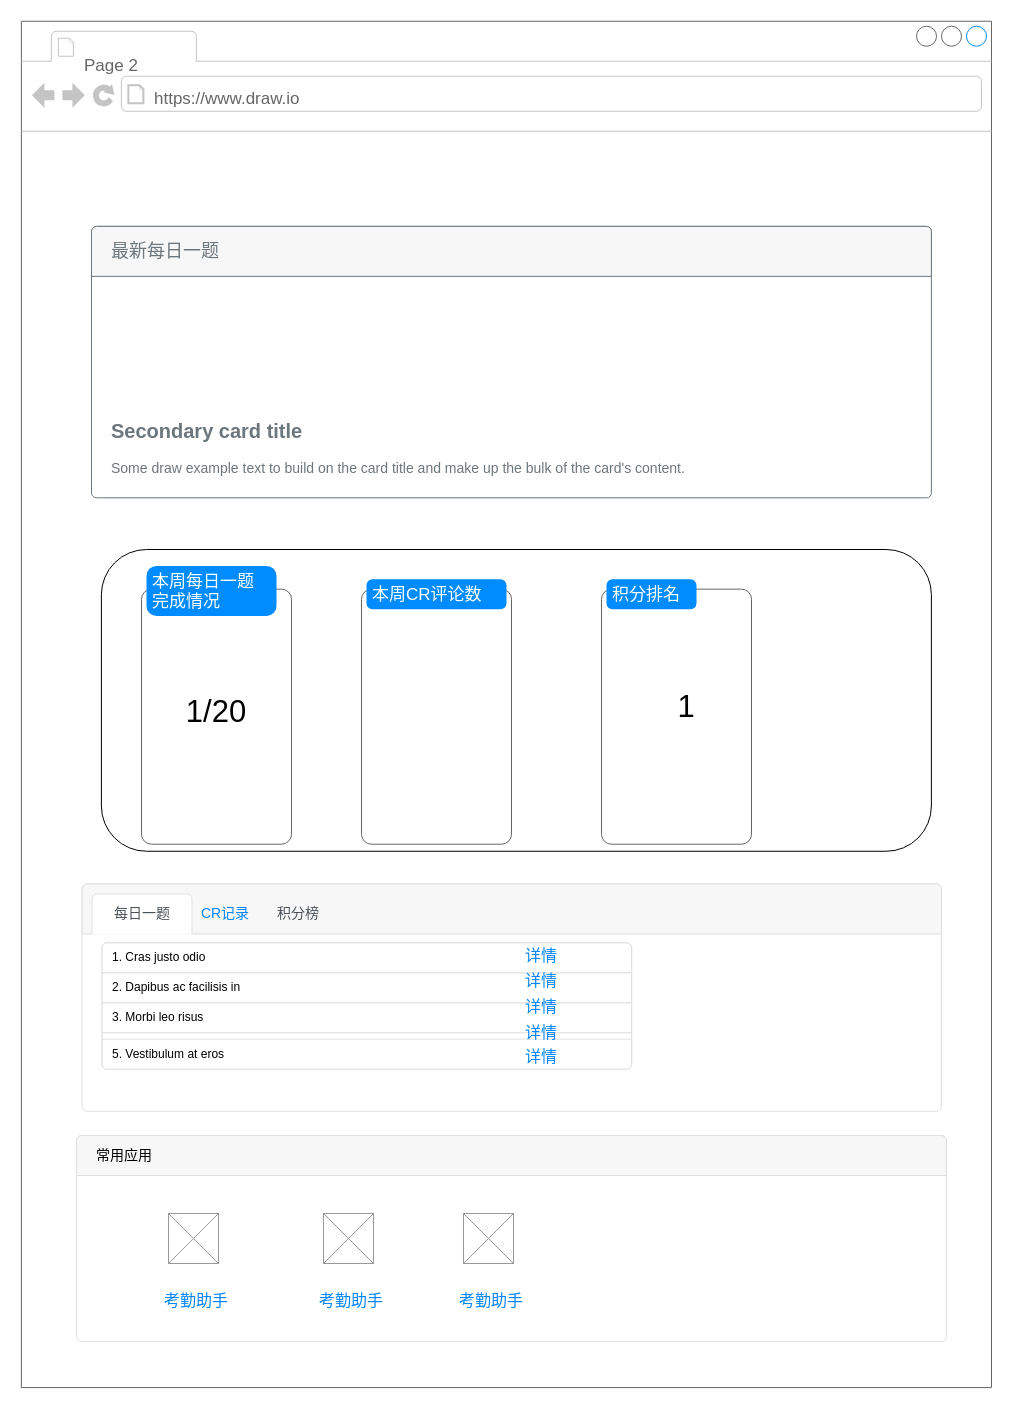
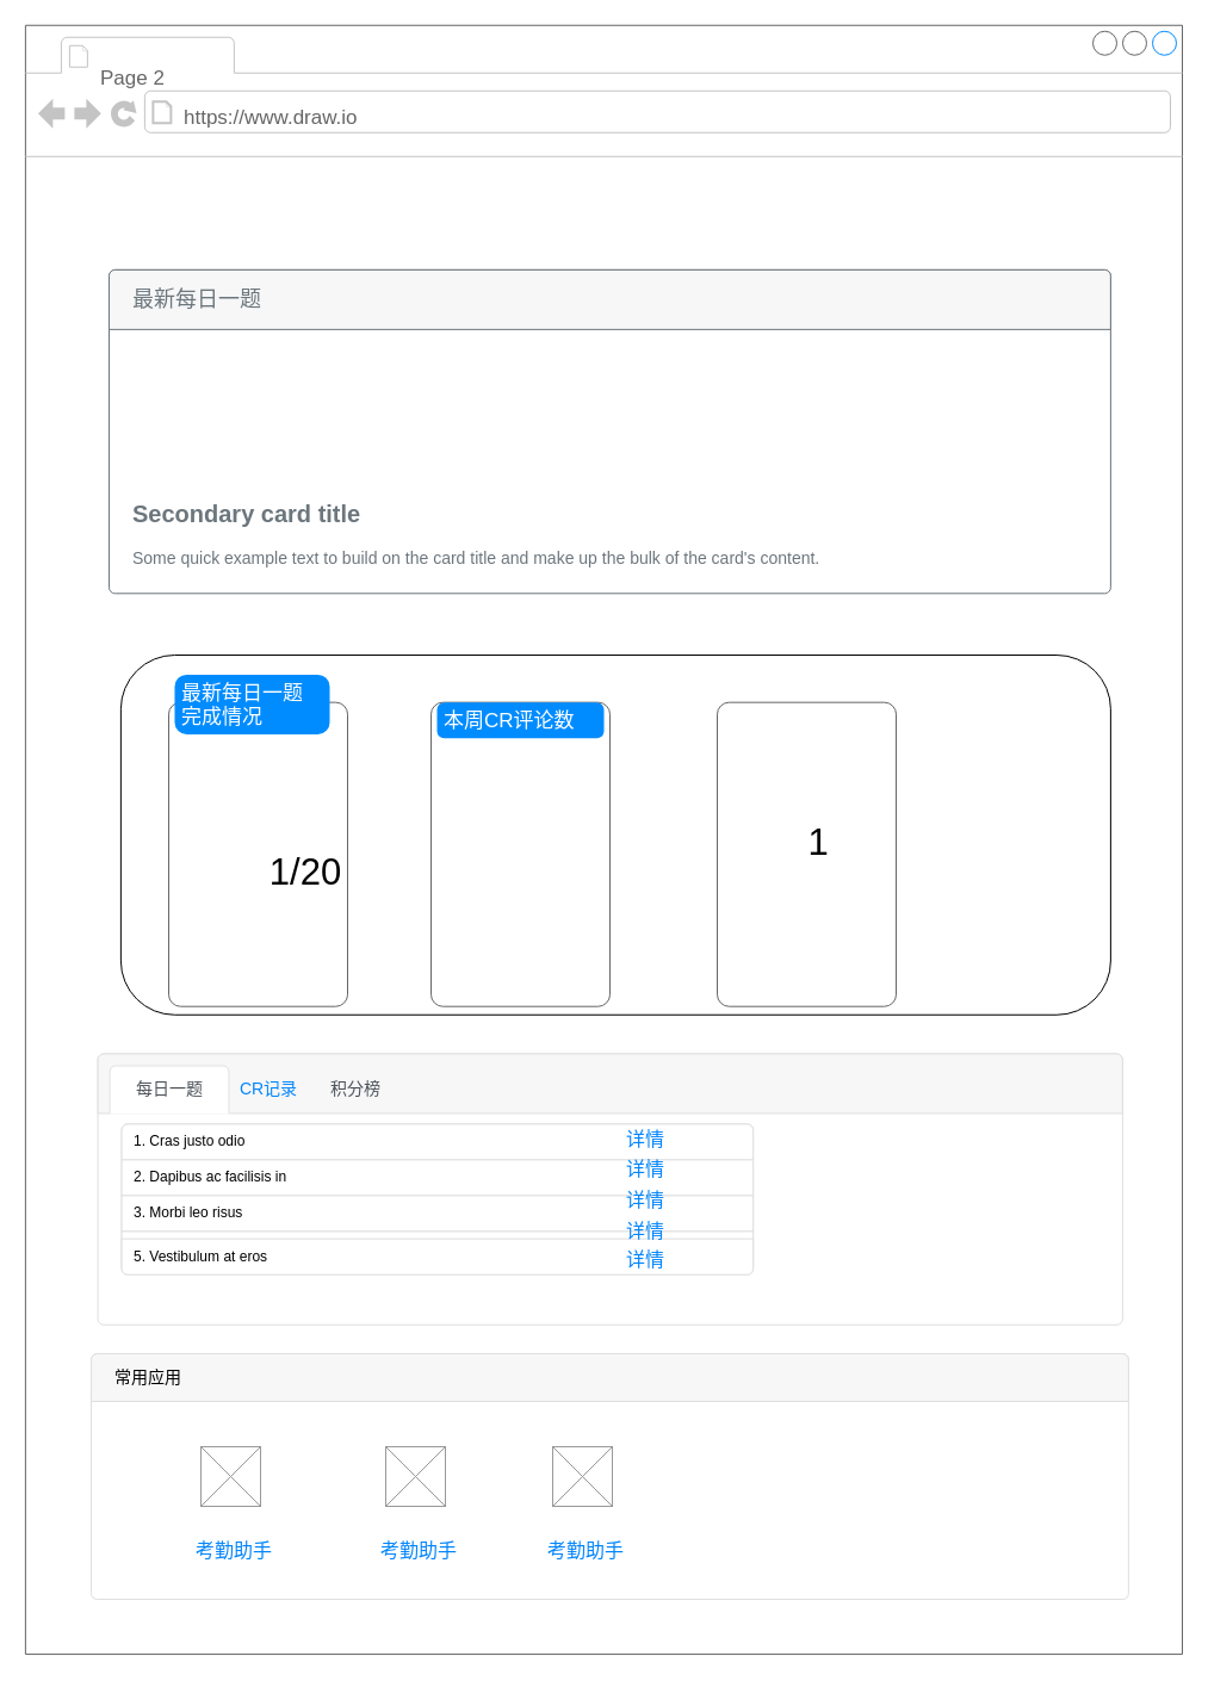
  <mxCell id="0" />
  <mxCell id="1" parent="0" />
  <mxCell id="2" value="&lt;b&gt;&lt;font style=&quot;font-size: 20px&quot;&gt;Danger card title&lt;/font&gt;&lt;/b&gt;&lt;br style=&quot;font-size: 14px&quot;&gt;&lt;br style=&quot;font-size: 14px&quot;&gt;Some quick example text to build on the card title and make up the bulk of the card's content." style="html=1;shadow=0;dashed=0;shape=mxgraph.bootstrap.rrect;rSize=5;strokeColor=#DB2843;html=1;whiteSpace=wrap;fillColor=#ffffff;fontColor=#DB2843;verticalAlign=bottom;align=left;spacing=20;spacingBottom=0;fontSize=14;" vertex="1" parent="1"><mxGeometry x="31" y="73" width="960" height="1312" as="geometry" /></mxCell>
  <mxCell id="3" value="" style="strokeWidth=1;shadow=0;dashed=0;align=center;html=1;shape=mxgraph.mockup.containers.browserWindow;rSize=0;strokeColor=#666666;strokeColor2=#008cff;strokeColor3=#c4c4c4;mainText=,;recursiveResize=0;" vertex="1" parent="2"><mxGeometry x="-10.12" y="-52.239" width="970.12" height="1366.305" as="geometry" /></mxCell>
  <mxCell id="4" value="Page 2" style="strokeWidth=1;shadow=0;dashed=0;align=center;html=1;shape=mxgraph.mockup.containers.anchor;fontSize=17;fontColor=#666666;align=left;" vertex="1" parent="3"><mxGeometry x="60.698" y="21.725" width="111.279" height="47.07" as="geometry" /></mxCell>
  <mxCell id="5" value="https://www.draw.io" style="strokeWidth=1;shadow=0;dashed=0;align=center;html=1;shape=mxgraph.mockup.containers.anchor;rSize=0;fontSize=17;fontColor=#666666;align=left;" vertex="1" parent="3"><mxGeometry x="131.512" y="54.308" width="252.907" height="47.07" as="geometry" /></mxCell>
- <mxCell id="6" value="&lt;b&gt;&lt;font style=&quot;font-size: 20px&quot;&gt;Secondary card title&lt;/font&gt;&lt;/b&gt;&lt;br style=&quot;font-size: 14px&quot;&gt;&lt;br style=&quot;font-size: 14px&quot;&gt;Some draw example text to build on the card title and make up the bulk of the card's content." style="html=1;shadow=0;dashed=0;shape=mxgraph.bootstrap.rrect;rSize=5;strokeColor=#6C767D;html=1;whiteSpace=wrap;fillColor=#ffffff;fontColor=#6C767D;verticalAlign=bottom;align=left;spacing=20;spacingBottom=0;fontSize=14;" vertex="1" parent="3"><mxGeometry x="70.12" y="205.109" width="839.88" height="271.448" as="geometry" /></mxCell>
+ <mxCell id="6" value="&lt;b&gt;&lt;font style=&quot;font-size: 20px&quot;&gt;Secondary card title&lt;/font&gt;&lt;/b&gt;&lt;br style=&quot;font-size: 14px&quot;&gt;&lt;br style=&quot;font-size: 14px&quot;&gt;Some quick example text to build on the card title and make up the bulk of the card's content." style="html=1;shadow=0;dashed=0;shape=mxgraph.bootstrap.rrect;rSize=5;strokeColor=#6C767D;html=1;whiteSpace=wrap;fillColor=#ffffff;fontColor=#6C767D;verticalAlign=bottom;align=left;spacing=20;spacingBottom=0;fontSize=14;" vertex="1" parent="3"><mxGeometry x="70.12" y="205.109" width="839.88" height="271.448" as="geometry" /></mxCell>
  <mxCell id="7" value="最新每日一题" style="html=1;shadow=0;dashed=0;shape=mxgraph.bootstrap.topButton;rSize=5;perimeter=none;whiteSpace=wrap;fillColor=#F7F7F7;strokeColor=#6C767D;fontColor=#6C767D;resizeWidth=1;fontSize=18;align=left;spacing=20;" vertex="1" parent="6"><mxGeometry width="839.88" height="50" relative="1" as="geometry" /></mxCell>
  <mxCell id="8" value="" style="rounded=1;whiteSpace=wrap;html=1;fontSize=31;" vertex="1" parent="3"><mxGeometry x="80" y="528.24" width="830" height="301.76" as="geometry" /></mxCell>
  <mxCell id="9" value="" style="shape=mxgraph.mockup.containers.marginRect;rectMarginTop=10;strokeColor=#666666;strokeWidth=1;dashed=0;rounded=1;arcSize=5;recursiveResize=0;" vertex="1" parent="3"><mxGeometry x="120.12" y="557.901" width="150" height="265.051" as="geometry" /></mxCell>
- <mxCell id="10" value="本周每日一题&#10;完成情况" style="shape=rect;strokeColor=none;fillColor=#008cff;strokeWidth=1;dashed=0;rounded=1;arcSize=20;fontColor=#ffffff;fontSize=17;spacing=2;spacingTop=-2;align=left;autosize=1;spacingLeft=4;resizeWidth=0;resizeHeight=0;perimeter=none;" vertex="1" parent="9"><mxGeometry x="5" y="-13.253" width="130" height="50" as="geometry" /></mxCell>
- <mxCell id="11" value="&lt;font style=&quot;font-size: 31px;&quot;&gt;1/20&lt;/font&gt;" style="text;html=1;strokeColor=none;fillColor=none;align=center;verticalAlign=middle;whiteSpace=wrap;rounded=0;" vertex="1" parent="9"><mxGeometry x="45" y="112.646" width="60" height="39.758" as="geometry" /></mxCell>
+ <mxCell id="10" value="最新每日一题&#10;完成情况" style="shape=rect;strokeColor=none;fillColor=#008cff;strokeWidth=1;dashed=0;rounded=1;arcSize=20;fontColor=#ffffff;fontSize=17;spacing=2;spacingTop=-2;align=left;autosize=1;spacingLeft=4;resizeWidth=0;resizeHeight=0;perimeter=none;" vertex="1" parent="9"><mxGeometry x="5" y="-13.253" width="130" height="50" as="geometry" /></mxCell>
+ <mxCell id="11" value="&lt;font style=&quot;font-size: 31px;&quot;&gt;1/20&lt;/font&gt;" style="text;html=1;strokeColor=none;fillColor=none;align=center;verticalAlign=middle;whiteSpace=wrap;rounded=0;" vertex="1" parent="9"><mxGeometry x="85" y="132.646" width="60" height="39.758" as="geometry" /></mxCell>
  <mxCell id="12" value="" style="shape=mxgraph.mockup.containers.marginRect;rectMarginTop=10;strokeColor=#666666;strokeWidth=1;dashed=0;rounded=1;arcSize=5;recursiveResize=0;" vertex="1" parent="3"><mxGeometry x="340.12" y="557.901" width="150" height="265.051" as="geometry" /></mxCell>
- <mxCell id="13" value="本周CR评论数" style="shape=rect;strokeColor=none;fillColor=#008cff;strokeWidth=1;dashed=0;rounded=1;arcSize=20;fontColor=#ffffff;fontSize=17;spacing=2;spacingTop=-2;align=left;autosize=1;spacingLeft=4;resizeWidth=0;resizeHeight=0;perimeter=none;" vertex="1" parent="12"><mxGeometry x="5" width="140" height="30" as="geometry" /></mxCell>
+ <mxCell id="13" value="本周CR评论数" style="shape=rect;strokeColor=none;fillColor=#008cff;strokeWidth=1;dashed=0;rounded=1;arcSize=20;fontColor=#ffffff;fontSize=17;spacing=2;spacingTop=-2;align=left;autosize=1;spacingLeft=4;resizeWidth=0;resizeHeight=0;perimeter=none;" vertex="1" parent="12"><mxGeometry x="5" y="10" width="140" height="30" as="geometry" /></mxCell>
  <mxCell id="14" value="" style="html=1;shadow=0;dashed=0;shape=mxgraph.bootstrap.rrect;rSize=5;strokeColor=#DFDFDF;html=1;whiteSpace=wrap;fillColor=#FFFFFF;fontColor=#000000;" vertex="1" parent="3"><mxGeometry x="60.7" y="862.71" width="859.3" height="227.29" as="geometry" /></mxCell>
  <mxCell id="15" value="" style="html=1;shadow=0;dashed=0;shape=mxgraph.bootstrap.topButton;strokeColor=inherit;fillColor=#F7F7F7;rSize=5;perimeter=none;whiteSpace=wrap;resizeWidth=1;align=center;spacing=20;fontSize=14;" vertex="1" parent="14"><mxGeometry width="859.3" height="50" relative="1" as="geometry" /></mxCell>
  <mxCell id="16" value="每日一题" style="html=1;shadow=0;dashed=0;shape=mxgraph.bootstrap.tabTop;strokeColor=#DFDFDF;fillColor=#ffffff;rSize=5;perimeter=none;whiteSpace=wrap;resizeWidth=1;align=center;spacing=20;fontSize=14;fontColor=#4B5259;" vertex="1" parent="14"><mxGeometry width="99.919" height="40" relative="1" as="geometry"><mxPoint x="10" y="10" as="offset" /></mxGeometry></mxCell>
  <mxCell id="17" value="CR记录" style="strokeColor=none;fillColor=none;rSize=5;perimeter=none;whiteSpace=wrap;resizeWidth=1;align=center;spacing=20;fontSize=14;fontColor=#0085FC;" vertex="1" parent="14"><mxGeometry width="89.927" height="40" relative="1" as="geometry"><mxPoint x="98" y="10" as="offset" /></mxGeometry></mxCell>
  <mxCell id="18" value="积分榜" style="strokeColor=none;fillColor=none;rSize=5;perimeter=none;whiteSpace=wrap;resizeWidth=1;align=center;spacing=20;fontSize=14;fontColor=#0085FC;fontColor=#4B5259;" vertex="1" parent="14"><mxGeometry width="79.935" height="40" relative="1" as="geometry"><mxPoint x="176" y="10" as="offset" /></mxGeometry></mxCell>
  <mxCell id="19" value="" style="html=1;shadow=0;dashed=0;shape=mxgraph.bootstrap.rrect;rSize=5;strokeColor=#DFDFDF;html=1;whiteSpace=wrap;fillColor=#FFFFFF;fontColor=#000000;" vertex="1" parent="14"><mxGeometry x="19.984" y="58.927" width="529.569" height="126.272" as="geometry" /></mxCell>
  <mxCell id="20" value="1. Cras justo odio" style="strokeColor=inherit;fillColor=inherit;gradientColor=inherit;fontColor=inherit;html=1;shadow=0;dashed=0;shape=mxgraph.bootstrap.topButton;rSize=5;perimeter=none;whiteSpace=wrap;resizeWidth=1;align=left;spacing=10;" vertex="1" parent="19"><mxGeometry width="529.569" height="30" relative="1" as="geometry" /></mxCell>
  <mxCell id="21" value="2. Dapibus ac facilisis in" style="strokeColor=inherit;fillColor=inherit;gradientColor=inherit;fontColor=inherit;html=1;shadow=0;dashed=0;perimeter=none;whiteSpace=wrap;resizeWidth=1;align=left;spacing=10;" vertex="1" parent="19"><mxGeometry width="529.569" height="30" relative="1" as="geometry"><mxPoint y="30" as="offset" /></mxGeometry></mxCell>
  <mxCell id="22" value="3. Morbi leo risus" style="strokeColor=inherit;fillColor=inherit;gradientColor=inherit;fontColor=inherit;html=1;shadow=0;dashed=0;perimeter=none;whiteSpace=wrap;resizeWidth=1;align=left;spacing=10;" vertex="1" parent="19"><mxGeometry width="529.569" height="30" relative="1" as="geometry"><mxPoint y="60" as="offset" /></mxGeometry></mxCell>
  <mxCell id="23" value="4. Porta ac consectetur ac" style="strokeColor=inherit;fillColor=inherit;gradientColor=inherit;fontColor=inherit;html=1;shadow=0;dashed=0;perimeter=none;whiteSpace=wrap;resizeWidth=1;align=left;spacing=10;" vertex="1" parent="19"><mxGeometry width="529.569" height="30" relative="1" as="geometry"><mxPoint y="90" as="offset" /></mxGeometry></mxCell>
  <mxCell id="24" value="5. Vestibulum at eros" style="strokeColor=inherit;fillColor=inherit;gradientColor=inherit;fontColor=inherit;html=1;shadow=0;dashed=0;shape=mxgraph.bootstrap.bottomButton;rSize=5;perimeter=none;whiteSpace=wrap;resizeWidth=1;resizeHeight=0;align=left;spacing=10;" vertex="1" parent="19"><mxGeometry y="1" width="529.569" height="30" relative="1" as="geometry"><mxPoint y="-30" as="offset" /></mxGeometry></mxCell>
  <mxCell id="25" value="详情" style="html=1;shadow=0;dashed=0;shape=mxgraph.bootstrap.rrect;rSize=5;strokeColor=none;strokeWidth=1;fillColor=none;fontColor=#0085FC;whiteSpace=wrap;align=center;verticalAlign=middle;spacingLeft=0;fontStyle=0;fontSize=16;spacing=5;" vertex="1" parent="19"><mxGeometry x="409.666" y="8.418" width="59.951" height="8.418" as="geometry" /></mxCell>
  <mxCell id="26" value="详情" style="html=1;shadow=0;dashed=0;shape=mxgraph.bootstrap.rrect;rSize=5;strokeColor=none;strokeWidth=1;fillColor=none;fontColor=#0085FC;whiteSpace=wrap;align=center;verticalAlign=middle;spacingLeft=0;fontStyle=0;fontSize=16;spacing=5;" vertex="1" parent="19"><mxGeometry x="409.666" y="109.436" width="59.951" height="8.418" as="geometry" /></mxCell>
  <mxCell id="27" value="详情" style="html=1;shadow=0;dashed=0;shape=mxgraph.bootstrap.rrect;rSize=5;strokeColor=none;strokeWidth=1;fillColor=none;fontColor=#0085FC;whiteSpace=wrap;align=center;verticalAlign=middle;spacingLeft=0;fontStyle=0;fontSize=16;spacing=5;" vertex="1" parent="19"><mxGeometry x="409.666" y="85.023" width="59.951" height="8.418" as="geometry" /></mxCell>
  <mxCell id="28" value="详情" style="html=1;shadow=0;dashed=0;shape=mxgraph.bootstrap.rrect;rSize=5;strokeColor=none;strokeWidth=1;fillColor=none;fontColor=#0085FC;whiteSpace=wrap;align=center;verticalAlign=middle;spacingLeft=0;fontStyle=0;fontSize=16;spacing=5;" vertex="1" parent="19"><mxGeometry x="409.666" y="58.927" width="59.951" height="8.418" as="geometry" /></mxCell>
  <mxCell id="29" value="详情" style="html=1;shadow=0;dashed=0;shape=mxgraph.bootstrap.rrect;rSize=5;strokeColor=none;strokeWidth=1;fillColor=none;fontColor=#0085FC;whiteSpace=wrap;align=center;verticalAlign=middle;spacingLeft=0;fontStyle=0;fontSize=16;spacing=5;" vertex="1" parent="19"><mxGeometry x="409.666" y="33.673" width="59.951" height="8.418" as="geometry" /></mxCell>
  <mxCell id="30" value="" style="shape=mxgraph.mockup.containers.marginRect;rectMarginTop=10;strokeColor=#666666;strokeWidth=1;dashed=0;rounded=1;arcSize=5;recursiveResize=0;" vertex="1" parent="3"><mxGeometry x="580.12" y="557.901" width="150" height="265.051" as="geometry" /></mxCell>
- <mxCell id="31" value="积分排名" style="shape=rect;strokeColor=none;fillColor=#008cff;strokeWidth=1;dashed=0;rounded=1;arcSize=20;fontColor=#ffffff;fontSize=17;spacing=2;spacingTop=-2;align=left;autosize=1;spacingLeft=4;resizeWidth=0;resizeHeight=0;perimeter=none;" vertex="1" parent="30"><mxGeometry x="5" width="90" height="30" as="geometry" /></mxCell>
  <mxCell id="32" value="&lt;font style=&quot;font-size: 31px;&quot;&gt;1&lt;/font&gt;" style="text;html=1;strokeColor=none;fillColor=none;align=center;verticalAlign=middle;whiteSpace=wrap;rounded=0;" vertex="1" parent="30"><mxGeometry x="55" y="107.646" width="60" height="39.758" as="geometry" /></mxCell>
  <mxCell id="33" value="" style="html=1;shadow=0;dashed=0;shape=mxgraph.bootstrap.rrect;rSize=5;strokeColor=#DFDFDF;html=1;whiteSpace=wrap;fillColor=#FFFFFF;fontColor=#000000;fontSize=31;" vertex="1" parent="3"><mxGeometry x="55.12" y="1114.24" width="869.88" height="205.999" as="geometry" /></mxCell>
  <mxCell id="34" value="常用应用" style="html=1;shadow=0;dashed=0;shape=mxgraph.bootstrap.topButton;strokeColor=inherit;fillColor=#F7F7F7;rSize=5;perimeter=none;whiteSpace=wrap;resizeWidth=1;align=left;spacing=20;fontSize=14;" vertex="1" parent="33"><mxGeometry width="869.88" height="40" relative="1" as="geometry" /></mxCell>
  <mxCell id="35" value="" style="verticalLabelPosition=bottom;shadow=0;dashed=0;align=center;html=1;verticalAlign=top;strokeWidth=1;shape=mxgraph.mockup.graphics.simpleIcon;strokeColor=#999999;fontSize=31;" vertex="1" parent="33"><mxGeometry x="92" y="77.999" width="50" height="50" as="geometry" /></mxCell>
  <mxCell id="36" value="考勤助手" style="html=1;shadow=0;dashed=0;shape=mxgraph.bootstrap.rrect;rSize=5;strokeColor=none;strokeWidth=1;fillColor=none;fontColor=#0085FC;whiteSpace=wrap;align=center;verticalAlign=middle;spacingLeft=0;fontStyle=0;fontSize=16;spacing=5;" vertex="1" parent="33"><mxGeometry x="80" y="145" width="80" height="40" as="geometry" /></mxCell>
  <mxCell id="37" value="" style="verticalLabelPosition=bottom;shadow=0;dashed=0;align=center;html=1;verticalAlign=top;strokeWidth=1;shape=mxgraph.mockup.graphics.simpleIcon;strokeColor=#999999;fontSize=31;" vertex="1" parent="33"><mxGeometry x="247" y="77.999" width="50" height="50" as="geometry" /></mxCell>
  <mxCell id="38" value="考勤助手" style="html=1;shadow=0;dashed=0;shape=mxgraph.bootstrap.rrect;rSize=5;strokeColor=none;strokeWidth=1;fillColor=none;fontColor=#0085FC;whiteSpace=wrap;align=center;verticalAlign=middle;spacingLeft=0;fontStyle=0;fontSize=16;spacing=5;" vertex="1" parent="33"><mxGeometry x="235" y="145" width="80" height="40" as="geometry" /></mxCell>
  <mxCell id="39" value="" style="verticalLabelPosition=bottom;shadow=0;dashed=0;align=center;html=1;verticalAlign=top;strokeWidth=1;shape=mxgraph.mockup.graphics.simpleIcon;strokeColor=#999999;fontSize=31;" vertex="1" parent="33"><mxGeometry x="387" y="77.999" width="50" height="50" as="geometry" /></mxCell>
  <mxCell id="40" value="考勤助手" style="html=1;shadow=0;dashed=0;shape=mxgraph.bootstrap.rrect;rSize=5;strokeColor=none;strokeWidth=1;fillColor=none;fontColor=#0085FC;whiteSpace=wrap;align=center;verticalAlign=middle;spacingLeft=0;fontStyle=0;fontSize=16;spacing=5;" vertex="1" parent="33"><mxGeometry x="375" y="145" width="80" height="40" as="geometry" /></mxCell>
